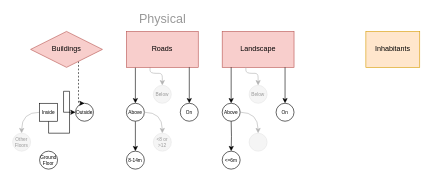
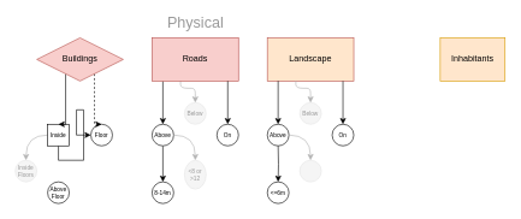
  <mxCell id="0" />
  <mxCell id="1" parent="0" />
- <mxCell id="2" value="Landscape" style="rounded=0;whiteSpace=wrap;html=1;fillColor=#f8cecc;strokeColor=#b85450;" vertex="1" parent="1"><mxGeometry x="370" y="52" width="120" height="60" as="geometry" /></mxCell>
- <mxCell id="3" value="Outside" style="ellipse;whiteSpace=wrap;html=1;aspect=fixed;rounded=0;fontSize=8;" vertex="1" parent="1"><mxGeometry x="125" y="172" width="30" height="30" as="geometry" /></mxCell>
+ <mxCell id="2" value="Landscape" style="rounded=0;whiteSpace=wrap;html=1;fillColor=#ffe6cc;strokeColor=#b85450;" vertex="1" parent="1"><mxGeometry x="370" y="52" width="120" height="60" as="geometry" /></mxCell>
+ <mxCell id="3" value="Floor" style="ellipse;whiteSpace=wrap;html=1;aspect=fixed;rounded=0;fontSize=8;" vertex="1" parent="1"><mxGeometry x="125" y="172" width="30" height="30" as="geometry" /></mxCell>
  <mxCell id="4" value="" style="edgeStyle=orthogonalEdgeStyle;orthogonalLoop=1;jettySize=auto;html=1;exitX=0;exitY=0.5;exitDx=0;exitDy=0;entryX=0.5;entryY=0;entryDx=0;entryDy=0;fontSize=8;fontColor=#B3B3B3;curved=1;fillColor=#f5f5f5;strokeColor=#B3B3B3;" edge="1" parent="1" source="6" target="11"><mxGeometry relative="1" as="geometry" /></mxCell>
  <mxCell id="5" style="edgeStyle=orthogonalEdgeStyle;orthogonalLoop=1;jettySize=auto;html=1;exitX=0.5;exitY=1;exitDx=0;exitDy=0;fontSize=8;fontColor=#B3B3B3;rounded=0;" edge="1" parent="1" source="6" target="3"><mxGeometry relative="1" as="geometry" /></mxCell>
  <mxCell id="6" value="Inside" style="whiteSpace=wrap;html=1;aspect=fixed;fontSize=8;rounded=0;" vertex="1" parent="1"><mxGeometry x="65" y="172" width="30" height="30" as="geometry" /></mxCell>
+ <mxCell id="7" style="edgeStyle=orthogonalEdgeStyle;rounded=0;orthogonalLoop=1;jettySize=auto;html=1;entryX=0.5;entryY=0;entryDx=0;entryDy=0;fontSize=8;exitX=0.25;exitY=1;exitDx=0;exitDy=0;" edge="1" parent="1" source="9" target="6"><mxGeometry relative="1" as="geometry"><mxPoint x="50" y="152" as="sourcePoint" /><Array as="points"><mxPoint x="80" y="172" /></Array></mxGeometry></mxCell>
  <mxCell id="8" style="edgeStyle=orthogonalEdgeStyle;rounded=0;orthogonalLoop=1;jettySize=auto;html=1;exitX=0.75;exitY=1;exitDx=0;exitDy=0;entryX=0.5;entryY=0;entryDx=0;entryDy=0;fontSize=8;dashed=1;" edge="1" parent="1" source="9" target="3"><mxGeometry relative="1" as="geometry"><Array as="points"><mxPoint x="140" y="172" /></Array></mxGeometry></mxCell>
  <mxCell id="9" value="Buildings" style="rhombus;whiteSpace=wrap;html=1;fillColor=#f8cecc;strokeColor=#b85450;" vertex="1" parent="1"><mxGeometry x="50" y="52" width="120" height="60" as="geometry" /></mxCell>
- <mxCell id="10" value="Ground Floor" style="ellipse;whiteSpace=wrap;html=1;aspect=fixed;rounded=0;fontSize=8;" vertex="1" parent="1"><mxGeometry x="65" y="252" width="30" height="30" as="geometry" /></mxCell>
- <mxCell id="11" value="Other Floors" style="ellipse;whiteSpace=wrap;html=1;aspect=fixed;rounded=0;fontSize=8;fillColor=#f5f5f5;strokeColor=#E6E6E6;fontColor=#999999;labelBackgroundColor=none;labelBorderColor=none;" vertex="1" parent="1"><mxGeometry x="20" y="222" width="30" height="30" as="geometry" /></mxCell>
+ <mxCell id="10" value="Above Floor" style="ellipse;whiteSpace=wrap;html=1;aspect=fixed;rounded=0;fontSize=8;" vertex="1" parent="1"><mxGeometry x="65" y="252" width="30" height="30" as="geometry" /></mxCell>
+ <mxCell id="11" value="Inside Floors" style="ellipse;whiteSpace=wrap;html=1;aspect=fixed;rounded=0;fontSize=8;fillColor=#f5f5f5;strokeColor=#E6E6E6;fontColor=#999999;labelBackgroundColor=none;labelBorderColor=none;" vertex="1" parent="1"><mxGeometry x="20" y="222" width="30" height="30" as="geometry" /></mxCell>
  <mxCell id="12" style="edgeStyle=orthogonalEdgeStyle;rounded=0;orthogonalLoop=1;jettySize=auto;html=1;entryX=0.5;entryY=0;entryDx=0;entryDy=0;fontSize=8;" edge="1" target="16" parent="1"><mxGeometry relative="1" as="geometry"><mxPoint x="225" y="112" as="sourcePoint" /><Array as="points"><mxPoint x="225" y="112" /></Array></mxGeometry></mxCell>
  <mxCell id="13" style="edgeStyle=orthogonalEdgeStyle;rounded=1;orthogonalLoop=1;jettySize=auto;html=1;entryX=0.5;entryY=0;entryDx=0;entryDy=0;fontSize=8;fontColor=#B3B3B3;strokeColor=#B3B3B3;fillColor=#f5f5f5;exitX=0.329;exitY=0.994;exitDx=0;exitDy=0;exitPerimeter=0;" edge="1" source="14" target="18" parent="1"><mxGeometry relative="1" as="geometry"><mxPoint x="315" y="112" as="sourcePoint" /><Array as="points"><mxPoint x="249" y="122" /><mxPoint x="270" y="122" /></Array></mxGeometry></mxCell>
  <mxCell id="14" value="Roads&lt;br&gt;" style="rounded=0;whiteSpace=wrap;html=1;fillColor=#f8cecc;strokeColor=#b85450;" vertex="1" parent="1"><mxGeometry x="210" y="52" width="120" height="60" as="geometry" /></mxCell>
  <mxCell id="15" value="" style="edgeStyle=orthogonalEdgeStyle;rounded=0;orthogonalLoop=1;jettySize=auto;html=1;fontSize=8;fontColor=#999999;" edge="1" parent="1" source="16" target="17"><mxGeometry relative="1" as="geometry" /></mxCell>
  <mxCell id="16" value="Above" style="ellipse;whiteSpace=wrap;html=1;aspect=fixed;rounded=0;fontSize=8;" vertex="1" parent="1"><mxGeometry x="210" y="172" width="30" height="30" as="geometry" /></mxCell>
  <mxCell id="17" value="8-14m" style="ellipse;whiteSpace=wrap;html=1;aspect=fixed;rounded=0;fontSize=8;" vertex="1" parent="1"><mxGeometry x="210" y="252" width="30" height="30" as="geometry" /></mxCell>
  <mxCell id="18" value="Below" style="ellipse;whiteSpace=wrap;html=1;aspect=fixed;rounded=0;fontSize=8;fontColor=#999999;strokeColor=#E6E6E6;fillColor=#f5f5f5;labelBackgroundColor=none;labelBorderColor=none;" vertex="1" parent="1"><mxGeometry x="255" y="142" width="30" height="30" as="geometry" /></mxCell>
  <mxCell id="19" value="Inhabitants" style="rounded=0;whiteSpace=wrap;html=1;fillColor=#ffe6cc;strokeColor=#d79b00;" vertex="1" parent="1"><mxGeometry x="610" y="52" width="90" height="60" as="geometry" /></mxCell>
  <mxCell id="20" value="&lt;font style=&quot;font-size: 21px&quot;&gt;Physical&lt;/font&gt;" style="text;html=1;strokeColor=none;fillColor=none;align=center;verticalAlign=middle;whiteSpace=wrap;rounded=0;labelBackgroundColor=none;fontSize=8;fontColor=#999999;" vertex="1" parent="1"><mxGeometry x="207.5" y="20" width="125" height="20" as="geometry" /></mxCell>
  <mxCell id="21" value="Above" style="ellipse;whiteSpace=wrap;html=1;aspect=fixed;rounded=0;fontSize=8;" vertex="1" parent="1"><mxGeometry x="370" y="172" width="30" height="30" as="geometry" /></mxCell>
  <mxCell id="22" value="Below" style="ellipse;whiteSpace=wrap;html=1;aspect=fixed;rounded=0;fontSize=8;fontColor=#999999;strokeColor=#E6E6E6;fillColor=#f5f5f5;labelBackgroundColor=none;labelBorderColor=none;" vertex="1" parent="1"><mxGeometry x="415" y="142" width="30" height="30" as="geometry" /></mxCell>
  <mxCell id="23" style="edgeStyle=orthogonalEdgeStyle;rounded=0;orthogonalLoop=1;jettySize=auto;html=1;entryX=0.5;entryY=0;entryDx=0;entryDy=0;fontSize=8;" edge="1" target="21" parent="1"><mxGeometry relative="1" as="geometry"><mxPoint x="385" y="111.857" as="sourcePoint" /><Array as="points"><mxPoint x="385" y="112" /></Array></mxGeometry></mxCell>
  <mxCell id="24" style="edgeStyle=orthogonalEdgeStyle;rounded=1;orthogonalLoop=1;jettySize=auto;html=1;entryX=0.5;entryY=0;entryDx=0;entryDy=0;fontSize=8;fontColor=#B3B3B3;strokeColor=#B3B3B3;fillColor=#f5f5f5;exitX=0.329;exitY=0.994;exitDx=0;exitDy=0;exitPerimeter=0;" edge="1" target="22" parent="1"><mxGeometry relative="1" as="geometry"><mxPoint x="409.571" y="111.857" as="sourcePoint" /><Array as="points"><mxPoint x="410" y="122" /><mxPoint x="430" y="122" /></Array></mxGeometry></mxCell>
  <mxCell id="25" value="On" style="ellipse;whiteSpace=wrap;html=1;aspect=fixed;rounded=0;fontSize=8;" vertex="1" parent="1"><mxGeometry x="460" y="172" width="30" height="30" as="geometry" /></mxCell>
  <mxCell id="26" style="edgeStyle=orthogonalEdgeStyle;rounded=0;orthogonalLoop=1;jettySize=auto;html=1;entryX=0.5;entryY=0;entryDx=0;entryDy=0;fontSize=8;" edge="1" parent="1"><mxGeometry relative="1" as="geometry"><mxPoint x="475" y="112" as="sourcePoint" /><mxPoint x="475" y="172" as="targetPoint" /><Array as="points"><mxPoint x="475" y="112" /></Array></mxGeometry></mxCell>
  <mxCell id="27" style="edgeStyle=orthogonalEdgeStyle;rounded=0;orthogonalLoop=1;jettySize=auto;html=1;entryX=0.5;entryY=0;entryDx=0;entryDy=0;fontSize=8;" edge="1" parent="1"><mxGeometry relative="1" as="geometry"><mxPoint x="315.048" y="112" as="sourcePoint" /><mxPoint x="315.048" y="172" as="targetPoint" /><Array as="points"><mxPoint x="315" y="112" /></Array></mxGeometry></mxCell>
  <mxCell id="28" value="On" style="ellipse;whiteSpace=wrap;html=1;aspect=fixed;rounded=0;fontSize=8;" vertex="1" parent="1"><mxGeometry x="300" y="172" width="30" height="30" as="geometry" /></mxCell>
  <mxCell id="29" value="" style="edgeStyle=orthogonalEdgeStyle;orthogonalLoop=1;jettySize=auto;html=1;exitX=1;exitY=0.5;exitDx=0;exitDy=0;entryX=0.5;entryY=0;entryDx=0;entryDy=0;fontSize=8;fontColor=#B3B3B3;curved=1;fillColor=#f5f5f5;strokeColor=#B3B3B3;" edge="1" target="30" parent="1" source="16"><mxGeometry relative="1" as="geometry"><mxPoint x="275.048" y="187.238" as="sourcePoint" /></mxGeometry></mxCell>
- <mxCell id="30" value="&amp;lt;8 or &amp;gt;12&lt;br&gt;" style="ellipse;whiteSpace=wrap;html=1;aspect=fixed;rounded=0;fontSize=8;fillColor=#f5f5f5;strokeColor=#E6E6E6;fontColor=#999999;labelBackgroundColor=none;labelBorderColor=none;" vertex="1" parent="1"><mxGeometry x="255" y="222" width="30" height="30" as="geometry" /></mxCell>
+ <mxCell id="30" value="&amp;lt;8 or &amp;gt;12&lt;br&gt;" style="ellipse;whiteSpace=wrap;html=1;aspect=fixed;rounded=0;fontSize=8;fillColor=#f5f5f5;strokeColor=#E6E6E6;fontColor=#999999;labelBackgroundColor=none;labelBorderColor=none;" vertex="1" parent="1"><mxGeometry x="255" y="222" width="30" height="40" as="geometry" /></mxCell>
  <mxCell id="31" value="&amp;lt;=6m" style="ellipse;whiteSpace=wrap;html=1;aspect=fixed;rounded=0;fontSize=8;" vertex="1" parent="1"><mxGeometry x="370" y="252" width="30" height="30" as="geometry" /></mxCell>
  <mxCell id="32" value="" style="ellipse;whiteSpace=wrap;html=1;aspect=fixed;rounded=0;fontSize=8;fillColor=#f5f5f5;strokeColor=#E6E6E6;fontColor=#999999;labelBackgroundColor=none;labelBorderColor=none;" vertex="1" parent="1"><mxGeometry x="415" y="222" width="30" height="30" as="geometry" /></mxCell>
  <mxCell id="33" value="" style="edgeStyle=orthogonalEdgeStyle;orthogonalLoop=1;jettySize=auto;html=1;exitX=1;exitY=0.5;exitDx=0;exitDy=0;entryX=0.5;entryY=0;entryDx=0;entryDy=0;fontSize=8;fontColor=#B3B3B3;curved=1;fillColor=#f5f5f5;strokeColor=#B3B3B3;" edge="1" target="32" parent="1"><mxGeometry relative="1" as="geometry"><mxPoint x="400.241" y="186.897" as="sourcePoint" /></mxGeometry></mxCell>
  <mxCell id="34" value="" style="edgeStyle=orthogonalEdgeStyle;rounded=0;orthogonalLoop=1;jettySize=auto;html=1;fontSize=8;fontColor=#999999;" edge="1" target="31" parent="1"><mxGeometry relative="1" as="geometry"><mxPoint x="385" y="202" as="sourcePoint" /></mxGeometry></mxCell>
